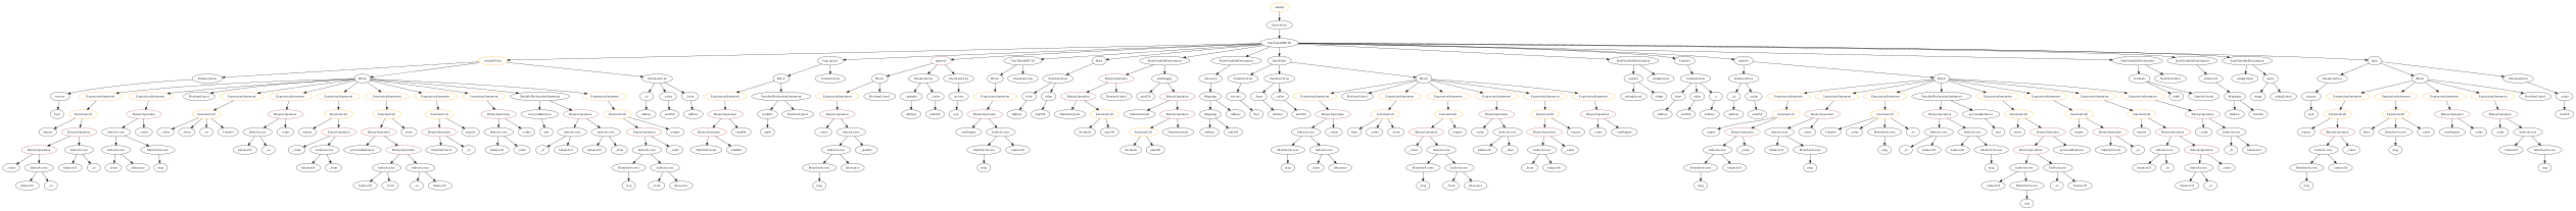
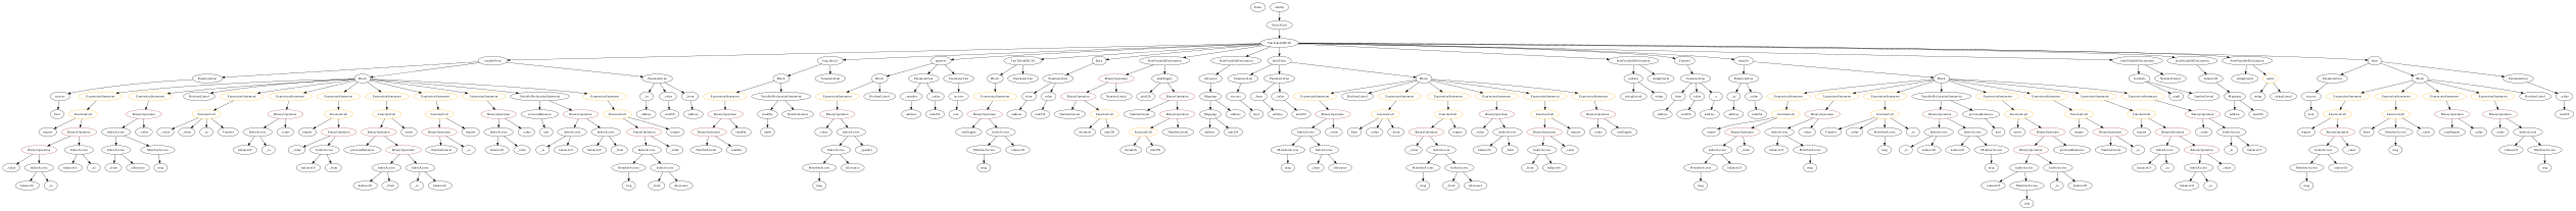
  strict digraph {
    fontname="Liberation Serif"
    node [fontname="Liberation Serif" color=black]
    edge [fontname="Liberation Serif"]
+   Enter [height=0.5 width=0.83628 color=""]
    n2 [color=orange height=0.5 label=ExpressionStatement width=2.458]
    n3 [color=orange height=0.5 label=FunctionCall width=1.6125]
    n4 [height=0.5 label=require width=1.0026]
    n5 [color=brown height=0.5 label=BinaryOperation width=1.9867]
    n6 [height=0.5 label=IndexAccess width=1.6402]
    n7 [height=0.5 label=_value width=0.96103]
    n8 [height=0.5 label=bool width=0.76697]
    n9 [color=brown height=0.5 label=BinaryOperation width=1.9867]
    n10 [height=0.5 label=_value width=0.96103]
    n11 [height=0.5 label=IndexAccess width=1.6402]
    n12 [height=0.5 label=balanceOf width=1.3491]
    n13 [height=0.5 label=_to width=0.75]
    n14 [height=0.5 label=balanceOf width=1.3491]
    n15 [height=0.5 label=assert width=0.89172]
-   n16 [color=orange height=0.5 label=transferFrom width=1.6402]
+   n16 [height=0.5 label=transferFrom width=1.6402]
    n17 [height=0.5 label=ParameterList width=1.7095]
    n18 [height=0.5 label=Block width=0.90558]
    n19 [height=0.5 label=ParameterList width=1.7095]
    n20 [height=0.5 label=success width=1.1135]
    n21 [color=orange height=0.5 label=ExpressionStatement width=2.458]
    n22 [color=orange height=0.5 label=ExpressionStatement width=2.458]
    n23 [height=0.5 label=BooleanLiteral width=1.7788]
    n24 [color=orange height=0.5 label=ExpressionStatement width=2.458]
    n25 [color=orange height=0.5 label=ExpressionStatement width=2.458]
    n26 [color=orange height=0.5 label=ExpressionStatement width=2.458]
    n27 [color=orange height=0.5 label=ExpressionStatement width=2.458]
    n28 [color=orange height=0.5 label=ExpressionStatement width=2.458]
    n29 [color=orange height=0.5 label=ExpressionStatement width=2.458]
    n30 [height=0.5 label=VariableDeclarationStatement width=3.3174]
    n31 [color=orange height=0.5 label=ExpressionStatement width=2.458]
    n32 [height=0.5 label=_to width=0.75]
    n33 [height=0.5 label=_value width=0.96103]
    n34 [height=0.5 label=_from width=0.93331]
    n35 [color=orange height=0.5 label=FunctionCall width=1.6125]
    n36 [color=brown height=0.5 label=BinaryOperation width=1.9867]
    n37 [color=orange height=0.5 label=FunctionCall width=1.6125]
    n38 [color=brown height=0.5 label=BinaryOperation width=1.9867]
    n39 [color=orange height=0.5 label=FunctionCall width=1.6125]
    n40 [color=orange height=0.5 label=FunctionCall width=1.6125]
    n41 [color=orange height=0.5 label=FunctionCall width=1.6125]
    n42 [color=brown height=0.5 label=BinaryOperation width=1.9867]
    n43 [height=0.5 label=previousBalances width=2.0976]
    n44 [color=brown height=0.5 label=BinaryOperation width=1.9867]
    n45 [color=orange height=0.5 label=FunctionCall width=1.6125]
    n46 [height=0.5 label=address width=1.0996]
    n47 [height=0.5 label=uint256 width=1.0442]
    n48 [height=0.5 label=address width=1.0996]
    n49 [height=0.5 label=Burn width=0.7947]
    n50 [height=0.5 label=balanceOf width=1.3491]
    n51 [height=0.5 label=uint8 width=0.7947]
    n52 [height=0.5 label=_value width=0.96103]
    n53 [height=0.5 label=_from width=0.93331]
    n54 [height=0.5 label=NumberLiteral width=1.765]
    n55 [color=brown height=0.5 label=BinaryOperation width=1.9867]
    n56 [height=0.5 label=previousBalances width=2.0976]
    n57 [color=brown height=0.5 label=BinaryOperation width=1.9867]
    n58 [height=0.5 label=IndexAccess width=1.6402]
    n59 [height=0.5 label=IndexAccess width=1.6402]
    n60 [height=0.5 label=balanceOf width=1.3491]
    n61 [height=0.5 label=_from width=0.93331]
    n62 [height=0.5 label=_to width=0.75]
    n63 [height=0.5 label=balanceOf width=1.3491]
    n64 [height=0.5 label=MemberAccess width=1.9174]
    n65 [height=0.5 label=msg width=0.75]
    n66 [color=orange height=0.5 label=ExpressionStatement width=2.458]
    n67 [color=orange height=0.5 label=FunctionCall width=1.6125]
    n68 [height=0.5 label=require width=1.0026]
    n69 [color=brown height=0.5 label=BinaryOperation width=1.9867]
    n70 [height=0.5 label=IndexAccess width=1.6402]
    n71 [height=0.5 label=_value width=0.96103]
    n72 [color=brown height=0.5 label=BinaryOperation width=1.9867]
    n73 [height=0.5 label=IndexAccess width=1.6402]
    n74 [height=0.5 label=_value width=0.96103]
    n75 [height=0.5 label=MemberAccess width=1.9174]
    n76 [height=0.5 label=IndexAccess width=1.6402]
    n77 [height=0.5 label=msg width=0.75]
    n78 [height=0.5 label=_from width=0.93331]
    n79 [height=0.5 label=allowance width=1.3076]
    n80 [height=0.5 label=balanceOf width=1.3491]
    n81 [height=0.5 label=_to width=0.75]
    n82 [height=0.5 label=Mapping width=1.2105]
    n83 [height=0.5 label=address width=1.0996]
    n84 [height=0.5 label=uint256 width=1.0442]
    n85 [height=0.5 label=require width=1.0026]
    n86 [height=0.5 label=Transfer width=1.1689]
    n87 [height=0.5 label=bool width=0.76697]
    n88 [height=0.5 label=vundflw width=1.1274]
    n89 [height=0.5 label=uint8 width=0.7947]
    n90 [height=0.5 label=require width=1.0026]
    n91 [color=brown height=0.5 label=BinaryOperation width=1.9867]
    n92 [height=0.5 label=IndexAccess width=1.6402]
    n93 [height=0.5 label=_to width=0.75]
    n94 [height=0.5 label=uint width=0.75]
    n95 [height=0.5 label=bug_intou1 width=1.46]
    n96 [height=0.5 label=Block width=0.90558]
    n97 [height=0.5 label=ParameterList width=1.7095]
    n98 [color=orange height=0.5 label=ExpressionStatement width=2.458]
    n99 [height=0.5 label=VariableDeclarationStatement width=3.3174]
    n100 [color=brown height=0.5 label=BinaryOperation width=1.9867]
    n101 [height=0.5 label=NumberLiteral width=1.765]
    n102 [height=0.5 label=_to width=0.75]
    n103 [height=0.5 label=_from width=0.93331]
    n104 [height=0.5 label=_from width=0.93331]
    n105 [height=0.5 label=balanceOf width=1.3491]
    n106 [height=0.5 label=from width=0.7947]
    n107 [height=0.5 label=address width=1.0996]
    n108 [color=brown height=0.5 label=BinaryOperation width=1.9867]
    n109 [height=0.5 label=require width=1.0026]
    n110 [height=0.5 label=NumberLiteral width=1.765]
    n111 [height=0.5 label=_to width=0.75]
-   n112 [color=brown height=0.5 label=approve width=1.1412]
+   n112 [height=0.5 label=approve width=1.1412]
    n113 [height=0.5 label=Block width=0.90558]
    n114 [height=0.5 label=ParameterList width=1.7095]
    n115 [height=0.5 label=ParameterList width=1.7095]
    n116 [color=orange height=0.5 label=ExpressionStatement width=2.458]
    n117 [height=0.5 label=BooleanLiteral width=1.7788]
    n118 [height=0.5 label=_spender width=1.2521]
    n119 [height=0.5 label=_value width=0.96103]
    n120 [height=0.5 label=success width=1.1135]
    n121 [color=brown height=0.5 label=BinaryOperation width=1.9867]
    n122 [height=0.5 label=address width=1.0996]
    n123 [height=0.5 label=uint256 width=1.0442]
    n124 [height=0.5 label=bool width=0.76697]
    n125 [height=0.5 label=decimals width=1.1967]
    n126 [height=0.5 label=NumberLiteral width=1.765]
    n127 [height=0.5 label=_value width=0.96103]
    n128 [color=brown height=0.5 label=BinaryOperation width=1.9867]
    n129 [height=0.5 label=totalSupply width=1.4739]
    n130 [height=0.5 label=_value width=0.96103]
    n131 [height=0.5 label=require width=1.0026]
    n132 [height=0.5 label=_from width=0.93331]
    n133 [height=0.5 label=balanceOf width=1.3491]
    n134 [height=0.5 label=Burn width=0.7947]
    n135 [height=0.5 label=msg width=0.75]
    n136 [color=brown height=0.5 label=BinaryOperation width=1.9867]
    n137 [height=0.5 label=_value width=0.96103]
    n138 [height=0.5 label=IndexAccess width=1.6402]
    n139 [height=0.5 label=IndexAccess width=1.6402]
    n140 [height=0.5 label=allowance width=1.3076]
    n141 [color=orange height=0.5 label=FunctionCall width=1.6125]
    n142 [height=0.5 label=decimals width=1.1967]
    n143 [height=0.5 label=uint256 width=1.0442]
    n144 [height=0.5 label=NumberLiteral width=1.765]
    n145 [height=0.5 label=TunTokenERC20 width=2.1392]
    n146 [height=0.5 label=Block width=0.90558]
    n147 [height=0.5 label=ParameterList width=1.7095]
    n148 [color=orange height=0.5 label=ExpressionStatement width=2.458]
    n149 [color=brown height=0.5 label=BinaryOperation width=1.9867]
    n150 [height=0.5 label=msg width=0.75]
    n151 [height=0.5 label=address width=1.0996]
    n152 [color=brown height=0.5 label=BinaryOperation width=1.9867]
    n153 [height=0.5 label=IndexAccess width=1.6402]
    n154 [height=0.5 label=_value width=0.96103]
    n155 [height=0.5 label=MemberAccess width=1.9174]
    n156 [height=0.5 label=IndexAccess width=1.6402]
    n157 [height=0.5 label=msg width=0.75]
    n158 [height=0.5 label=allowance width=1.3076]
    n159 [height=0.5 label=IndexAccess width=1.6402]
    n160 [height=0.5 label=IndexAccess width=1.6402]
    n161 [height=0.5 label=MemberAccess width=1.9174]
    n162 [height=0.5 label=allowance width=1.3076]
    n163 [height=0.5 label=msg width=0.75]
    n164 [height=0.5 label=uint256 width=1.0442]
    n165 [color=orange height=0.5 label=ExpressionStatement width=2.458]
    n166 [height=0.5 label=_to width=0.75]
    n167 [height=0.5 label=balanceOf width=1.3491]
    n168 [height=0.5 label=from width=0.7947]
    n169 [height=0.5 label=address width=1.0996]
    n170 [height=0.5 label=stringLiteral width=1.5016]
    n171 [color=orange height=0.5 label=ExpressionStatement width=2.458]
    n172 [color=orange height=0.5 label=FunctionCall width=1.6125]
    n173 [height=0.5 label=MemberAccess width=1.9174]
    n174 [height=0.5 label=_value width=0.96103]
    n175 [height=0.5 label=msg width=0.75]
    n176 [color=brown height=0.5 label=BinaryOperation width=1.9867]
    n177 [height=0.5 label=vundflw width=1.1274]
    n178 [height=0.5 label=NumberLiteral width=1.765]
    n179 [height=0.5 label=vundflw width=1.1274]
    n180 [height=0.5 label=decimals width=1.1967]
    n181 [height=0.5 label=NumberLiteral width=1.765]
    n182 [height=0.5 label=_value width=0.96103]
    n183 [height=0.5 label=IndexAccess width=1.6402]
    n184 [height=0.5 label=IndexAccess width=1.6402]
    n185 [height=0.5 label=_spender width=1.2521]
    n186 [height=0.5 label=MemberAccess width=1.9174]
    n187 [height=0.5 label=allowance width=1.3076]
    n188 [height=0.5 label=balanceOf width=1.3491]
    n189 [height=0.5 label=_to width=0.75]
    n190 [color=orange height=0.5 label=ExpressionStatement width=2.458]
    n191 [color=brown height=0.5 label=BinaryOperation width=1.9867]
    n192 [height=0.5 label=IndexAccess width=1.6402]
    n193 [height=0.5 label=_value width=0.96103]
    n194 [height=0.5 label=MemberAccess width=1.9174]
    n195 [height=0.5 label=_value width=0.96103]
    n196 [height=0.5 label=string width=0.864]
    n197 [height=0.5 label=msg width=0.75]
    n198 [color=brown height=0.5 label=BinaryOperation width=1.9867]
    n199 [height=0.5 label=NumberLiteral width=1.765]
    n200 [color=orange height=0.5 label=FunctionCall width=1.6125]
    n201 [height=0.5 label=uint256 width=1.0442]
    n202 [color=orange height=0.5 label=ExpressionStatement width=2.458]
    n203 [height=0.5 label=_to width=0.75]
    n204 [height=0.5 label=_value width=0.96103]
    n205 [height=0.5 label=_to width=0.75]
    n206 [height=0.5 label=Transfer width=1.1689]
    n207 [height=0.5 label=IndexAccess width=1.6402]
    n208 [height=0.5 label=_value width=0.96103]
    n209 [color=brown height=0.5 label=BinaryOperation width=1.9867]
    n210 [height=0.5 label=assert width=0.89172]
    n211 [height=0.5 label=IndexAccess width=1.6402]
    n212 [height=0.5 label=_value width=0.96103]
    n213 [height=0.5 label=IndexAccess width=1.6402]
    n214 [height=0.5 label=IndexAccess width=1.6402]
    n215 [height=0.5 label=require width=1.0026]
    n216 [height=0.5 label=ParameterList width=1.7095]
    n217 [height=0.5 label=value width=0.82242]
    n218 [height=0.5 label=uint256 width=1.0442]
    n219 [height=0.5 label=NumberLiteral width=1.765]
    n220 [height=0.5 label=msg width=0.75]
    n221 [height=0.5 label=_from width=0.93331]
    n222 [height=0.5 label=address width=1.0996]
    n223 [height=0.5 label=Mapping width=1.2105]
    n224 [height=0.5 label=address width=1.0996]
    n225 [height=0.5 label=uint256 width=1.0442]
    n226 [height=0.5 label=_value width=0.96103]
    n227 [height=0.5 label=_from width=0.93331]
    n228 [height=0.5 label=_value width=0.96103]
    n229 [height=0.5 label=balanceOf width=1.3491]
    n230 [height=0.5 label=_to width=0.75]
    n231 [color=brown height=0.5 label=BinaryOperation width=1.9867]
    n232 [height=0.5 label=_value width=0.96103]
    n233 [height=0.5 label=IndexAccess width=1.6402]
    n234 [height=0.5 label=MemberAccess width=1.9174]
    n235 [color=brown height=0.5 label=BinaryOperation width=1.9867]
    n236 [height=0.5 label=IndexAccess width=1.6402]
    n237 [height=0.5 label=IndexAccess width=1.6402]
    n238 [height=0.5 label=balanceOf width=1.3491]
    n239 [height=0.5 label=MemberAccess width=1.9174]
    n240 [height=0.5 label=balanceOf width=1.3491]
    n241 [height=0.5 label=msg width=0.75]
    n242 [height=0.5 label=ParameterList width=1.7095]
    n243 [height=0.5 label=success width=1.1135]
    n244 [height=0.5 label=bool width=0.76697]
    n245 [height=0.5 label=MemberAccess width=1.9174]
    n246 [height=0.5 label=totalSupply width=1.4739]
    n247 [height=0.5 label=require width=1.0026]
    n248 [height=0.5 label=IndexAccess width=1.6402]
    n249 [height=0.5 label=_from width=0.93331]
    n250 [height=0.5 label=TunTokenERC20 width=2.1392]
    n251 [height=0.5 label=Burn width=0.7947]
    n252 [height=0.5 label=StateVariableDeclaration width=2.8184]
    n253 [height=0.5 label=StateVariableDeclaration width=2.8184]
    n254 [height=0.5 label=burnFrom width=1.3353]
    n255 [height=0.5 label=StateVariableDeclaration width=2.8184]
    n256 [height=0.5 label=Transfer width=1.1689]
    n257 [height=0.5 label=transfer width=1.0719]
    n258 [height=0.5 label=StateVariableDeclaration width=2.8184]
    n259 [height=0.5 label=StateVariableDeclaration width=2.8184]
    n260 [height=0.5 label=StateVariableDeclaration width=2.8184]
    n261 [height=0.5 label=burn width=0.76697]
    n262 [color=brown height=0.5 label=BinaryOperation width=1.9867]
    n263 [height=0.5 label=totalSupply width=1.4739]
    n264 [height=0.5 label=allowance width=1.3076]
    n265 [height=0.5 label=ParameterList width=1.7095]
    n266 [height=0.5 label=ParameterList width=1.7095]
    n267 [height=0.5 label=Block width=0.90558]
    n268 [height=0.5 label=symbol width=1.0581]
    n269 [height=0.5 label=stringLiteral width=1.5016]
    n270 [height=0.5 label=ParameterList width=1.7095]
    n271 [height=0.5 label=ParameterList width=1.7095]
    n272 [height=0.5 label=Block width=0.90558]
    n273 [height=0.5 label=balanceOf width=1.3491]
    n274 [height=0.5 label=stringLiteral width=1.5016]
-   n275 [height=0.5 label=name width=0.83628]
+   n275 [color=orange height=0.5 label=name width=0.83628]
    n276 [height=0.5 label=Block width=0.90558]
    n277 [height=0.5 label=ParameterList width=1.7095]
    n278 [height=0.5 label=NumberLiteral width=1.765]
    n279 [height=0.5 label=uint256 width=1.0442]
    n280 [color=brown height=0.5 label=BinaryOperation width=1.9867]
    n281 [height=0.5 label=Mapping width=1.2105]
    n282 [height=0.5 label=success width=1.1135]
    n283 [height=0.5 label=_value width=0.96103]
    n284 [height=0.5 label=BooleanLiteral width=1.7788]
    n285 [color=orange height=0.5 label=ExpressionStatement width=2.458]
    n286 [color=orange height=0.5 label=ExpressionStatement width=2.458]
    n287 [color=orange height=0.5 label=ExpressionStatement width=2.458]
    n288 [color=orange height=0.5 label=ExpressionStatement width=2.458]
    n289 [color=orange height=0.5 label=ExpressionStatement width=2.458]
    n290 [height=0.5 label=string width=0.864]
    n291 [height=0.5 label=value width=0.82242]
    n292 [height=0.5 label=to width=0.75]
    n293 [height=0.5 label=_to width=0.75]
    n294 [height=0.5 label=_value width=0.96103]
    n295 [color=orange height=0.5 label=ExpressionStatement width=2.458]
    n296 [height=0.5 label=VariableDeclarationStatement width=3.3174]
    n297 [color=orange height=0.5 label=ExpressionStatement width=2.458]
    n298 [color=orange height=0.5 label=ExpressionStatement width=2.458]
    n299 [color=orange height=0.5 label=ExpressionStatement width=2.458]
    n300 [color=orange height=0.5 label=ExpressionStatement width=2.458]
    n301 [height=0.5 label=stringLiteral width=1.5016]
    n302 [color=orange height=0.5 label=ExpressionStatement width=2.458]
    n303 [height=0.5 label=BooleanLiteral width=1.7788]
    n304 [height=0.5 label=_value width=0.96103]
    n305 [height=0.5 label=MemberAccess width=1.9174]
    n306 [height=0.5 label=previousBalances width=2.0976]
    n307 [height=0.5 label=IndexAccess width=1.6402]
    n308 [color=orange height=0.5 label=FunctionCall width=1.6125]
    n309 [color=brown height=0.5 label=BinaryOperation width=1.9867]
    n310 [height=0.5 label=require width=1.0026]
    n311 [height=0.5 label=IndexAccess width=1.6402]
    n312 [height=0.5 label=_value width=0.96103]
    n313 [height=0.5 label=_from width=0.93331]
    n314 [height=0.5 label=balanceOf width=1.3491]
    n315 [height=0.5 label=balanceOf width=1.3491]
    n316 [height=0.5 label=_from width=0.93331]
    n317 [height=0.5 label=IndexAccess width=1.6402]
    n318 [height=0.5 label=balanceOf width=1.3491]
    n319 [height=0.5 label=msg width=0.75]
    n320 [color=orange height=0.5 label=FunctionCall width=1.6125]
    n321 [height=0.5 label=_value width=0.96103]
    n322 [height=0.5 label=MemberAccess width=1.9174]
    n323 [height=0.5 label=_to width=0.75]
    n324 [height=0.5 label=msg width=0.75]
    n325 [color=orange height=0.5 label=FunctionCall width=1.6125]
    n326 [color=brown height=0.5 label=BinaryOperation width=1.9867]
    n327 [height=0.5 label=balanceOf width=1.3491]
    n328 [height=0.5 label=MemberAccess width=1.9174]
    n329 [height=0.5 label=balanceOf width=1.3491]
    n330 [height=0.5 label=msg width=0.75]
    n331 [height=0.5 label=uint256 width=1.0442]
-   n332 [color=orange height=0.5 label=solidity width=1.0442]
+   n332 [height=0.5 label=solidity width=1.0442]
    n333 [height=0.5 label=SourceUnit width=1.46]
    n334 [color=brown height=0.5 label=BinaryOperation width=1.9867]
    n335 [height=0.5 label=totalSupply width=1.4739]
    n336 [height=0.5 label=uint256 width=1.0442]
    n337 [color=brown height=0.5 label=BinaryOperation width=1.9867]
    n338 [height=0.5 label=IndexAccess width=1.6402]
    n339 [height=0.5 label=balanceOf width=1.3491]
    n340 [color=orange height=0.5 label=FunctionCall width=1.6125]
    n341 [height=0.5 label=_from width=0.93331]
    n342 [height=0.5 label=address width=1.0996]
    n343 [height=0.5 label=require width=1.0026]
    n344 [height=0.5 label=balanceOf width=1.3491]
    n345 [color=brown height=0.5 label=BinaryOperation width=1.9867]
    n346 [height=0.5 label=IndexAccess width=1.6402]
    n347 [color=brown height=0.5 label=BinaryOperation width=1.9867]
    n348 [height=0.5 label=balanceOf width=1.3491]
    n349 [height=0.5 label=_to width=0.75]
    n350 [height=0.5 label=IndexAccess width=1.6402]
    n351 [height=0.5 label=_value width=0.96103]
    n352 [color=brown height=0.5 label=BinaryOperation width=1.9867]
    n353 [height=0.5 label=_value width=0.96103]
    n354 [height=0.5 label=IndexAccess width=1.6402]
    n355 [color=brown height=0.5 label=BinaryOperation width=1.9867]
    n356 [height=0.5 label=previousBalances width=2.0976]
    n357 [height=0.5 label=IndexAccess width=1.6402]
    n358 [height=0.5 label=uint width=0.75]
    n359 [height=0.5 label=balanceOf width=1.3491]
    n360 [height=0.5 label=MemberAccess width=1.9174]
    n361 [height=0.5 label=msg width=0.75]
    n362 [height=0.5 label=uint256 width=1.0442]
    n363 [color=orange height=0.5 label=FunctionCall width=1.6125]
    n364 [color=brown height=0.5 label=BinaryOperation width=1.9867]
    n365 [height=0.5 label=_from width=0.93331]
    n366 [height=0.5 label=balanceOf width=1.3491]
    n367 [height=0.5 label=address width=1.0996]
    n368 [color=orange height=0.5 label=FunctionCall width=1.6125]
    n369 [color=brown height=0.5 label=BinaryOperation width=1.9867]
    n370 [height=0.5 label=_to width=0.75]
    n371 [color=orange height=0.5 label=FunctionCall width=1.6125]
    n2 -> n3
    n3 -> n4
    n3 -> n5
    n5 -> n6
    n5 -> n7
    n6 -> n305
    n6 -> n327
    n9 -> n10
    n9 -> n11
    n11 -> n12
    n11 -> n13
    n16 -> n17
    n16 -> n18
    n16 -> n19
    n17 -> n20
    n18 -> n21
    n18 -> n22
    n18 -> n23
    n18 -> n24
    n18 -> n25
    n18 -> n26
    n18 -> n27
    n18 -> n28
    n18 -> n29
    n18 -> n30
    n18 -> n31
    n19 -> n32
    n19 -> n33
    n19 -> n34
    n20 -> n8
    n21 -> n35
    n22 -> n36
    n24 -> n37
    n25 -> n38
    n26 -> n39
    n27 -> n40
    n28 -> n41
    n29 -> n42
    n30 -> n43
    n30 -> n44
    n31 -> n45
    n32 -> n46
    n33 -> n47
    n34 -> n48
    n35 -> n90
    n35 -> n91
    n36 -> n159
    n36 -> n195
    n37 -> n52
    n37 -> n53
    n37 -> n102
    n37 -> n206
    n38 -> n207
    n38 -> n208
    n39 -> n131
    n39 -> n209
    n40 -> n55
    n40 -> n210
    n41 -> n108
    n41 -> n109
    n42 -> n211
    n42 -> n212
    n43 -> n94
    n44 -> n213
    n44 -> n214
    n45 -> n152
    n45 -> n215
    n55 -> n56
    n55 -> n57
    n57 -> n58
    n57 -> n59
    n58 -> n60
    n58 -> n61
    n59 -> n62
    n59 -> n63
    n64 -> n65
    n66 -> n67
    n67 -> n68
    n67 -> n69
    n69 -> n70
    n69 -> n71
    n70 -> n245
    n70 -> n366
    n72 -> n73
    n72 -> n74
    n73 -> n75
    n73 -> n76
    n75 -> n77
    n76 -> n78
    n76 -> n79
    n82 -> n83
    n82 -> n84
    n88 -> n89
    n91 -> n9
    n91 -> n92
    n92 -> n80
    n92 -> n93
    n95 -> n96
    n95 -> n97
    n96 -> n98
    n96 -> n99
    n98 -> n100
    n99 -> n88
    n99 -> n101
    n100 -> n176
    n100 -> n177
    n106 -> n107
    n108 -> n110
    n108 -> n111
    n112 -> n113
    n112 -> n114
    n112 -> n115
    n113 -> n116
    n113 -> n117
    n114 -> n118
    n114 -> n119
    n115 -> n120
    n116 -> n121
    n118 -> n122
    n119 -> n123
    n120 -> n124
    n121 -> n182
    n121 -> n183
    n125 -> n51
    n125 -> n126
    n128 -> n129
    n128 -> n130
    n136 -> n137
    n136 -> n138
    n138 -> n64
    n138 -> n139
    n139 -> n104
    n139 -> n140
    n141 -> n142
    n141 -> n143
    n145 -> n146
    n145 -> n147
    n146 -> n148
    n148 -> n149
    n149 -> n246
    n149 -> n307
    n152 -> n153
    n152 -> n154
    n153 -> n155
    n153 -> n156
    n155 -> n157
    n156 -> n132
    n156 -> n158
    n159 -> n160
    n159 -> n161
    n160 -> n103
    n160 -> n162
    n161 -> n163
    n165 -> n72
    n168 -> n169
    n171 -> n172
    n172 -> n49
    n172 -> n173
    n172 -> n174
    n173 -> n175
    n176 -> n178
    n176 -> n179
    n183 -> n184
    n183 -> n185
    n184 -> n186
    n184 -> n187
    n186 -> n197
    n190 -> n191
    n191 -> n192
    n191 -> n193
    n192 -> n50
    n192 -> n194
    n194 -> n319
    n198 -> n199
    n198 -> n200
    n200 -> n180
    n200 -> n201
    n202 -> n128
    n207 -> n229
    n207 -> n230
    n209 -> n353
    n209 -> n354
    n211 -> n14
    n211 -> n316
    n213 -> n189
    n213 -> n315
    n214 -> n133
    n214 -> n227
    n216 -> n106
    n216 -> n217
    n217 -> n218
    n221 -> n222
    n223 -> n224
    n223 -> n225
    n231 -> n232
    n231 -> n233
    n233 -> n167
    n233 -> n234
    n234 -> n150
    n235 -> n236
    n235 -> n237
    n236 -> n238
    n236 -> n239
    n237 -> n203
    n237 -> n240
    n239 -> n241
    n242 -> n243
    n243 -> n244
    n245 -> n135
    n248 -> n188
    n248 -> n249
    n250 -> n16
    n250 -> n95
    n250 -> n112
    n250 -> n145
    n250 -> n251
    n250 -> n252
    n250 -> n253
    n250 -> n254
    n250 -> n255
    n250 -> n256
    n250 -> n257
    n250 -> n258
    n250 -> n259
    n250 -> n260
    n250 -> n261
    n251 -> n216
    n252 -> n262
    n252 -> n263
    n253 -> n264
    n254 -> n265
    n254 -> n266
    n254 -> n267
    n255 -> n268
    n255 -> n269
    n256 -> n270
    n257 -> n271
    n257 -> n272
    n258 -> n125
    n258 -> n144
    n259 -> n273
    n260 -> n274
    n260 -> n275
    n261 -> n242
    n261 -> n276
    n261 -> n277
    n262 -> n198
    n262 -> n278
    n263 -> n279
    n263 -> n280
    n264 -> n281
    n265 -> n282
    n266 -> n221
    n266 -> n283
    n267 -> n165
    n267 -> n284
    n267 -> n285
    n267 -> n286
    n267 -> n287
    n267 -> n288
    n267 -> n289
    n268 -> n170
    n268 -> n290
    n270 -> n168
    n270 -> n291
    n270 -> n292
    n271 -> n293
    n271 -> n294
    n272 -> n2
    n272 -> n190
    n272 -> n295
    n272 -> n296
    n272 -> n297
    n272 -> n298
    n272 -> n299
    n272 -> n300
    n273 -> n223
    n275 -> n196
    n275 -> n301
    n276 -> n66
    n276 -> n171
    n276 -> n202
    n276 -> n302
    n276 -> n303
    n277 -> n304
    n280 -> n181
    n280 -> n352
    n281 -> n82
    n281 -> n342
    n282 -> n87
    n283 -> n362
    n285 -> n340
    n286 -> n363
    n287 -> n364
    n288 -> n308
    n289 -> n334
    n291 -> n336
    n292 -> n151
    n293 -> n367
    n294 -> n164
    n295 -> n320
    n296 -> n355
    n296 -> n356
    n297 -> n325
    n298 -> n368
    n299 -> n371
    n300 -> n337
    n302 -> n231
    n304 -> n331
    n305 -> n220
    n307 -> n328
    n307 -> n329
    n308 -> n309
    n308 -> n310
    n309 -> n311
    n309 -> n312
    n311 -> n313
    n311 -> n314
    n317 -> n166
    n317 -> n318
    n320 -> n86
    n320 -> n321
    n320 -> n322
    n320 -> n323
    n322 -> n324
    n325 -> n15
    n325 -> n326
    n326 -> n235
    n326 -> n306
    n328 -> n330
    n332 -> n333
    n333 -> n250
    n334 -> n226
    n334 -> n335
    n337 -> n228
    n337 -> n338
    n338 -> n81
    n338 -> n339
    n340 -> n134
    n340 -> n204
    n340 -> n341
    n345 -> n346
    n345 -> n347
    n346 -> n348
    n346 -> n349
    n347 -> n350
    n347 -> n351
    n350 -> n105
    n350 -> n205
    n352 -> n141
    n352 -> n219
    n354 -> n344
    n354 -> n365
    n355 -> n317
    n355 -> n357
    n356 -> n358
    n357 -> n359
    n357 -> n360
    n360 -> n361
    n363 -> n136
    n363 -> n343
    n364 -> n127
    n364 -> n248
    n368 -> n247
    n368 -> n369
    n369 -> n54
    n369 -> n370
    n371 -> n85
    n371 -> n345
  }
